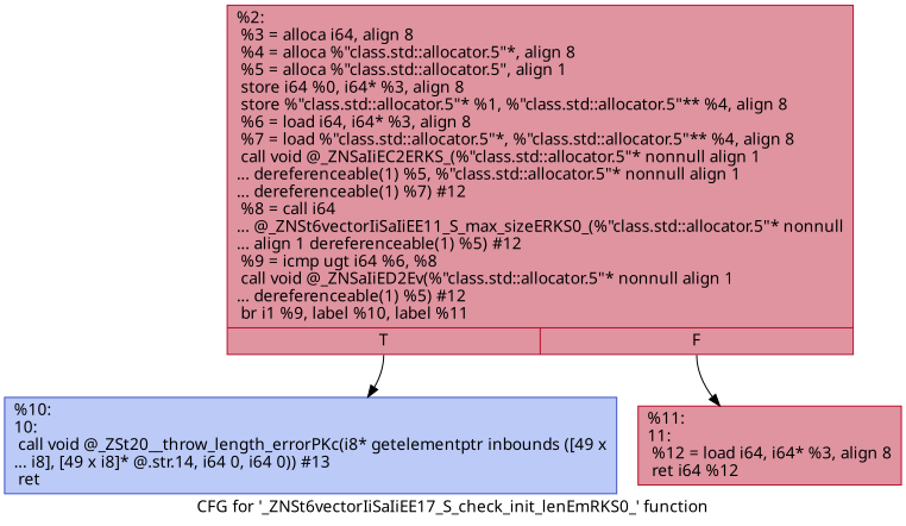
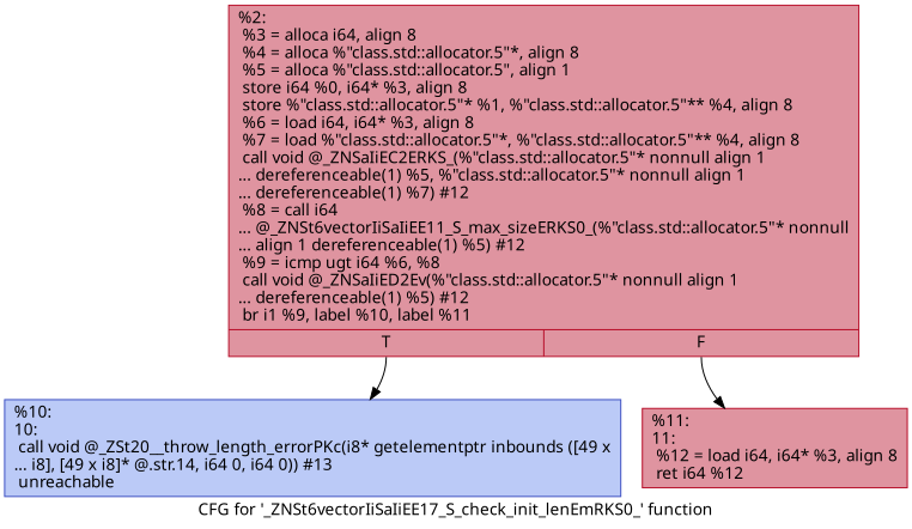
  digraph {
    label="CFG for '_ZNSt6vectorIiSaIiEE17_S_check_init_lenEmRKS0_' function"
    fontname="Noto Sans"
    node [color="#b70d28ff" fillcolor="#b70d2870" shape=record style=filled fontname="Noto Sans"]
    edge [fontname="Noto Sans"]
    n1 [label="{%2:\l  %3 = alloca i64, align 8\l  %4 = alloca %\"class.std::allocator.5\"*, align 8\l  %5 = alloca %\"class.std::allocator.5\", align 1\l  store i64 %0, i64* %3, align 8\l  store %\"class.std::allocator.5\"* %1, %\"class.std::allocator.5\"** %4, align 8\l  %6 = load i64, i64* %3, align 8\l  %7 = load %\"class.std::allocator.5\"*, %\"class.std::allocator.5\"** %4, align 8\l  call void @_ZNSaIiEC2ERKS_(%\"class.std::allocator.5\"* nonnull align 1\l... dereferenceable(1) %5, %\"class.std::allocator.5\"* nonnull align 1\l... dereferenceable(1) %7) #12\l  %8 = call i64\l... @_ZNSt6vectorIiSaIiEE11_S_max_sizeERKS0_(%\"class.std::allocator.5\"* nonnull\l... align 1 dereferenceable(1) %5) #12\l  %9 = icmp ugt i64 %6, %8\l  call void @_ZNSaIiED2Ev(%\"class.std::allocator.5\"* nonnull align 1\l... dereferenceable(1) %5) #12\l  br i1 %9, label %10, label %11\l|{<s0>T|<s1>F}}"]
-   n2 [color="#3d50c3ff" fillcolor="#6687ed70" label="{%10:\l10:                                               \l  call void @_ZSt20__throw_length_errorPKc(i8* getelementptr inbounds ([49 x\l... i8], [49 x i8]* @.str.14, i64 0, i64 0)) #13\l  ret\l}"]
+   n2 [color="#3d50c3ff" fillcolor="#6687ed70" label="{%10:\l10:                                               \l  call void @_ZSt20__throw_length_errorPKc(i8* getelementptr inbounds ([49 x\l... i8], [49 x i8]* @.str.14, i64 0, i64 0)) #13\l  unreachable\l}"]
    n3 [label="{%11:\l11:                                               \l  %12 = load i64, i64* %3, align 8\l  ret i64 %12\l}"]
    n1 -> n2 [tailport=s0]
    n1 -> n3 [tailport=s1]
  }
